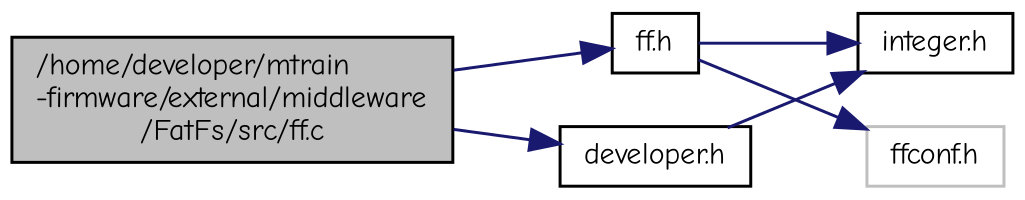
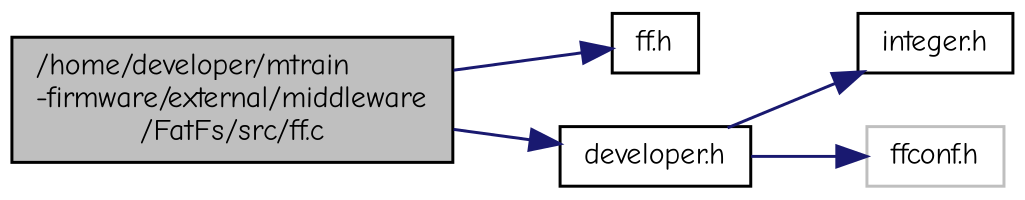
  digraph {
    fontname="Comic Neue"
    rankdir=LR
    node [color=black fillcolor=white fontname="Comic Neue" fontsize=10 shape=record style=filled]
    edge [color=midnightblue fontname="Comic Neue" fontsize=10 labelfontname=Helvetica labelfontsize=10 style=solid]
    n1 [fillcolor=grey75 fontcolor=black height=0.2 label="/home/developer/mtrain\l-firmware/external/middleware\l/FatFs/src/ff.c" width=0.4]
    n2 [height=0.2 label="ff.h" width=0.4]
    n3 [height=0.2 label="developer.h" width=0.4]
    n4 [height=0.2 label="integer.h" width=0.4]
    n5 [color=grey75 height=0.2 label="ffconf.h" width=0.4]
    n1 -> n2
    n1 -> n3
-   n2 -> n4
-   n2 -> n5
+   n3 -> n5
    n3 -> n4
  }
